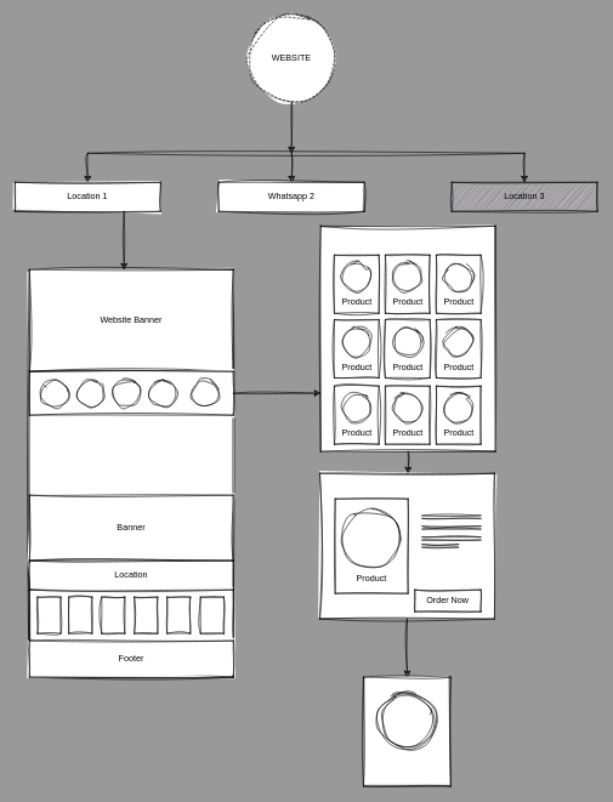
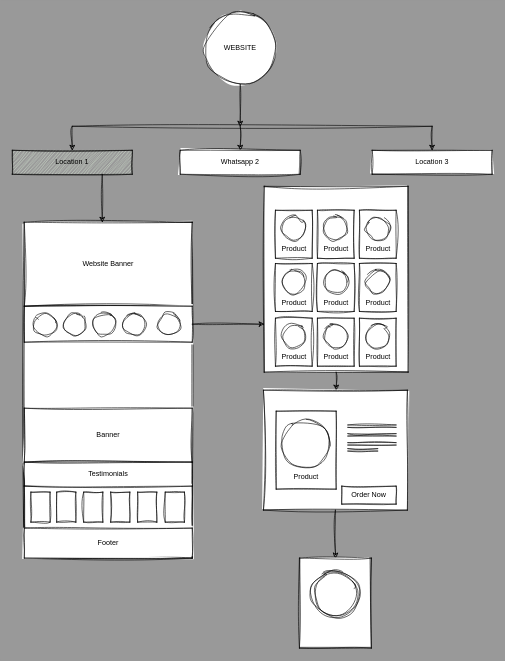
  <mxCell id="0" />
  <mxCell id="1" parent="0" />
- <mxCell id="2" value="WEBSITE" style="ellipse;whiteSpace=wrap;html=1;aspect=fixed;sketch=1;curveFitting=1;jiggle=2;dashed=1;" parent="1" vertex="1"><mxGeometry x="340" y="20" width="120" height="120" as="geometry" /></mxCell>
+ <mxCell id="2" value="WEBSITE" style="ellipse;whiteSpace=wrap;html=1;aspect=fixed;sketch=1;curveFitting=1;jiggle=2;" parent="1" vertex="1"><mxGeometry x="340" y="20" width="120" height="120" as="geometry" /></mxCell>
  <mxCell id="3" value="" style="endArrow=classic;html=1;exitX=0.5;exitY=1;exitDx=0;exitDy=0;sketch=1;curveFitting=1;jiggle=2;" parent="1" source="2" edge="1"><mxGeometry width="50" height="50" relative="1" as="geometry"><mxPoint x="400" y="410" as="sourcePoint" /><mxPoint x="400" y="210" as="targetPoint" /></mxGeometry></mxCell>
  <mxCell id="4" value="" style="endArrow=none;html=1;sketch=1;curveFitting=1;jiggle=2;" parent="1" edge="1"><mxGeometry width="50" height="50" relative="1" as="geometry"><mxPoint x="120" y="210" as="sourcePoint" /><mxPoint x="720" y="210" as="targetPoint" /></mxGeometry></mxCell>
  <mxCell id="5" value="" style="endArrow=classic;html=1;sketch=1;curveFitting=1;jiggle=2;" parent="1" edge="1"><mxGeometry width="50" height="50" relative="1" as="geometry"><mxPoint x="120" y="210" as="sourcePoint" /><mxPoint x="120" y="250" as="targetPoint" /></mxGeometry></mxCell>
  <mxCell id="6" value="" style="endArrow=classic;html=1;sketch=1;curveFitting=1;jiggle=2;" parent="1" edge="1"><mxGeometry width="50" height="50" relative="1" as="geometry"><mxPoint x="400" y="210" as="sourcePoint" /><mxPoint x="400" y="250" as="targetPoint" /></mxGeometry></mxCell>
  <mxCell id="7" value="" style="endArrow=classic;html=1;sketch=1;curveFitting=1;jiggle=2;" parent="1" edge="1"><mxGeometry width="50" height="50" relative="1" as="geometry"><mxPoint x="720" y="210" as="sourcePoint" /><mxPoint x="720" y="250" as="targetPoint" /></mxGeometry></mxCell>
- <mxCell id="8" value="Location 1" style="rounded=0;whiteSpace=wrap;html=1;sketch=1;curveFitting=1;jiggle=2;" parent="1" vertex="1"><mxGeometry x="20" y="250" width="200" height="40" as="geometry" /></mxCell>
+ <mxCell id="8" value="Location 1" style="rounded=0;whiteSpace=wrap;html=1;sketch=1;curveFitting=1;jiggle=2;fillColor=#d5e8d4;" parent="1" vertex="1"><mxGeometry x="20" y="250" width="200" height="40" as="geometry" /></mxCell>
  <mxCell id="9" value="Whatsapp 2" style="rounded=0;whiteSpace=wrap;html=1;sketch=1;curveFitting=1;jiggle=2;" parent="1" vertex="1"><mxGeometry x="300" y="250" width="200" height="40" as="geometry" /></mxCell>
- <mxCell id="10" value="Location 3" style="rounded=0;whiteSpace=wrap;html=1;sketch=1;curveFitting=1;jiggle=2;fillColor=#e1d5e7;" parent="1" vertex="1"><mxGeometry x="620" y="250" width="200" height="40" as="geometry" /></mxCell>
+ <mxCell id="10" value="Location 3" style="rounded=0;whiteSpace=wrap;html=1;sketch=1;curveFitting=1;jiggle=2;" parent="1" vertex="1"><mxGeometry x="620" y="250" width="200" height="40" as="geometry" /></mxCell>
  <mxCell id="11" value="" style="endArrow=classic;html=1;exitX=0.75;exitY=1;exitDx=0;exitDy=0;sketch=1;curveFitting=1;jiggle=2;" parent="1" source="8" edge="1"><mxGeometry width="50" height="50" relative="1" as="geometry"><mxPoint x="400" y="410" as="sourcePoint" /><mxPoint x="170" y="370" as="targetPoint" /></mxGeometry></mxCell>
  <mxCell id="12" value="" style="rounded=0;whiteSpace=wrap;html=1;sketch=1;curveFitting=1;jiggle=2;" parent="1" vertex="1"><mxGeometry x="40" y="370" width="280" height="560" as="geometry" /></mxCell>
  <mxCell id="13" value="Website Banner" style="rounded=0;whiteSpace=wrap;html=1;sketch=1;curveFitting=1;jiggle=2;" parent="1" vertex="1"><mxGeometry x="40" y="370" width="280" height="140" as="geometry" /></mxCell>
  <mxCell id="14" value="" style="rounded=0;whiteSpace=wrap;html=1;sketch=1;curveFitting=1;jiggle=2;" parent="1" vertex="1"><mxGeometry x="40" y="510" width="280" height="60" as="geometry" /></mxCell>
  <mxCell id="15" value="" style="ellipse;whiteSpace=wrap;html=1;aspect=fixed;sketch=1;curveFitting=1;jiggle=2;" parent="1" vertex="1"><mxGeometry x="56" y="522.5" width="37.5" height="37.5" as="geometry" /></mxCell>
  <mxCell id="16" value="" style="ellipse;whiteSpace=wrap;html=1;aspect=fixed;sketch=1;curveFitting=1;jiggle=2;" parent="1" vertex="1"><mxGeometry x="105.5" y="521.25" width="37.5" height="37.5" as="geometry" /></mxCell>
  <mxCell id="17" value="" style="ellipse;whiteSpace=wrap;html=1;aspect=fixed;sketch=1;curveFitting=1;jiggle=2;" parent="1" vertex="1"><mxGeometry x="154.5" y="521.25" width="37.5" height="37.5" as="geometry" /></mxCell>
  <mxCell id="18" value="" style="ellipse;whiteSpace=wrap;html=1;aspect=fixed;sketch=1;curveFitting=1;jiggle=2;" parent="1" vertex="1"><mxGeometry x="204" y="521.25" width="37.5" height="37.5" as="geometry" /></mxCell>
  <mxCell id="19" value="Banner" style="rounded=0;whiteSpace=wrap;html=1;sketch=1;curveFitting=1;jiggle=2;" parent="1" vertex="1"><mxGeometry x="40" y="680" width="280" height="90" as="geometry" /></mxCell>
- <mxCell id="20" value="Location" style="rounded=0;whiteSpace=wrap;html=1;sketch=1;curveFitting=1;jiggle=2;" parent="1" vertex="1"><mxGeometry x="40" y="770" width="280" height="40" as="geometry" /></mxCell>
+ <mxCell id="20" value="Testimonials" style="rounded=0;whiteSpace=wrap;html=1;sketch=1;curveFitting=1;jiggle=2;" parent="1" vertex="1"><mxGeometry x="40" y="770" width="280" height="40" as="geometry" /></mxCell>
  <mxCell id="21" value="" style="rounded=0;whiteSpace=wrap;html=1;sketch=1;curveFitting=1;jiggle=2;" parent="1" vertex="1"><mxGeometry x="40" y="810" width="280" height="70" as="geometry" /></mxCell>
  <mxCell id="22" value="" style="rounded=0;whiteSpace=wrap;html=1;sketch=1;curveFitting=1;jiggle=2;" parent="1" vertex="1"><mxGeometry x="51" y="820" width="32" height="50" as="geometry" /></mxCell>
  <mxCell id="23" value="" style="rounded=0;whiteSpace=wrap;html=1;sketch=1;curveFitting=1;jiggle=2;" parent="1" vertex="1"><mxGeometry x="94" y="820" width="32" height="50" as="geometry" /></mxCell>
  <mxCell id="24" value="" style="rounded=0;whiteSpace=wrap;html=1;sketch=1;curveFitting=1;jiggle=2;" parent="1" vertex="1"><mxGeometry x="139" y="820" width="32" height="50" as="geometry" /></mxCell>
  <mxCell id="25" value="" style="rounded=0;whiteSpace=wrap;html=1;sketch=1;curveFitting=1;jiggle=2;" parent="1" vertex="1"><mxGeometry x="184" y="820" width="32" height="50" as="geometry" /></mxCell>
  <mxCell id="26" value="" style="rounded=0;whiteSpace=wrap;html=1;sketch=1;curveFitting=1;jiggle=2;" parent="1" vertex="1"><mxGeometry x="229" y="820" width="32" height="50" as="geometry" /></mxCell>
  <mxCell id="27" value="" style="rounded=0;whiteSpace=wrap;html=1;sketch=1;curveFitting=1;jiggle=2;" parent="1" vertex="1"><mxGeometry x="275" y="820" width="32" height="50" as="geometry" /></mxCell>
  <mxCell id="28" value="Footer" style="rounded=0;whiteSpace=wrap;html=1;sketch=1;curveFitting=1;jiggle=2;" parent="1" vertex="1"><mxGeometry x="40" y="880" width="280" height="50" as="geometry" /></mxCell>
  <mxCell id="29" value="" style="ellipse;whiteSpace=wrap;html=1;aspect=fixed;sketch=1;curveFitting=1;jiggle=2;" parent="1" vertex="1"><mxGeometry x="263" y="521.25" width="37.5" height="37.5" as="geometry" /></mxCell>
  <mxCell id="30" value="" style="endArrow=classic;html=1;exitX=1;exitY=0.5;exitDx=0;exitDy=0;sketch=1;curveFitting=1;jiggle=2;" parent="1" source="14" edge="1"><mxGeometry width="50" height="50" relative="1" as="geometry"><mxPoint x="400" y="410" as="sourcePoint" /><mxPoint x="440" y="540" as="targetPoint" /></mxGeometry></mxCell>
  <mxCell id="31" value="" style="rounded=0;whiteSpace=wrap;html=1;sketch=1;curveFitting=1;jiggle=2;" parent="1" vertex="1"><mxGeometry x="440" y="310" width="240" height="310" as="geometry" /></mxCell>
  <mxCell id="32" value="" style="rounded=0;whiteSpace=wrap;html=1;sketch=1;curveFitting=1;jiggle=2;" parent="1" vertex="1"><mxGeometry x="458.75" y="350" width="61.25" height="80" as="geometry" /></mxCell>
  <mxCell id="33" value="" style="ellipse;whiteSpace=wrap;html=1;aspect=fixed;sketch=1;curveFitting=1;jiggle=2;" parent="1" vertex="1"><mxGeometry x="469.37" y="360" width="40" height="40" as="geometry" /></mxCell>
  <mxCell id="34" value="Product" style="text;html=1;strokeColor=none;fillColor=none;align=center;verticalAlign=middle;whiteSpace=wrap;rounded=0;sketch=1;curveFitting=1;jiggle=2;" parent="1" vertex="1"><mxGeometry x="460" y="400" width="60" height="30" as="geometry" /></mxCell>
  <mxCell id="35" value="" style="rounded=0;whiteSpace=wrap;html=1;sketch=1;curveFitting=1;jiggle=2;" parent="1" vertex="1"><mxGeometry x="528.75" y="350" width="61.25" height="80" as="geometry" /></mxCell>
  <mxCell id="36" value="" style="ellipse;whiteSpace=wrap;html=1;aspect=fixed;sketch=1;curveFitting=1;jiggle=2;" parent="1" vertex="1"><mxGeometry x="539.37" y="360" width="40" height="40" as="geometry" /></mxCell>
  <mxCell id="37" value="Product" style="text;html=1;strokeColor=none;fillColor=none;align=center;verticalAlign=middle;whiteSpace=wrap;rounded=0;sketch=1;curveFitting=1;jiggle=2;" parent="1" vertex="1"><mxGeometry x="530" y="400" width="60" height="30" as="geometry" /></mxCell>
  <mxCell id="38" value="" style="rounded=0;whiteSpace=wrap;html=1;sketch=1;curveFitting=1;jiggle=2;" parent="1" vertex="1"><mxGeometry x="598.75" y="350" width="61.25" height="80" as="geometry" /></mxCell>
  <mxCell id="39" value="" style="ellipse;whiteSpace=wrap;html=1;aspect=fixed;sketch=1;curveFitting=1;jiggle=2;" parent="1" vertex="1"><mxGeometry x="609.37" y="360" width="40" height="40" as="geometry" /></mxCell>
  <mxCell id="40" value="Product" style="text;html=1;strokeColor=none;fillColor=none;align=center;verticalAlign=middle;whiteSpace=wrap;rounded=0;sketch=1;curveFitting=1;jiggle=2;" parent="1" vertex="1"><mxGeometry x="600" y="400" width="60" height="30" as="geometry" /></mxCell>
  <mxCell id="41" value="" style="rounded=0;whiteSpace=wrap;html=1;sketch=1;curveFitting=1;jiggle=2;" parent="1" vertex="1"><mxGeometry x="458.74" y="438.75" width="61.25" height="80" as="geometry" /></mxCell>
  <mxCell id="42" value="" style="ellipse;whiteSpace=wrap;html=1;aspect=fixed;sketch=1;curveFitting=1;jiggle=2;" parent="1" vertex="1"><mxGeometry x="469.36" y="448.75" width="40" height="40" as="geometry" /></mxCell>
  <mxCell id="43" value="Product" style="text;html=1;strokeColor=none;fillColor=none;align=center;verticalAlign=middle;whiteSpace=wrap;rounded=0;sketch=1;curveFitting=1;jiggle=2;" parent="1" vertex="1"><mxGeometry x="459.99" y="488.75" width="60" height="30" as="geometry" /></mxCell>
  <mxCell id="44" value="" style="rounded=0;whiteSpace=wrap;html=1;sketch=1;curveFitting=1;jiggle=2;" parent="1" vertex="1"><mxGeometry x="528.74" y="438.75" width="61.25" height="80" as="geometry" /></mxCell>
  <mxCell id="45" value="" style="ellipse;whiteSpace=wrap;html=1;aspect=fixed;sketch=1;curveFitting=1;jiggle=2;" parent="1" vertex="1"><mxGeometry x="539.36" y="448.75" width="40" height="40" as="geometry" /></mxCell>
  <mxCell id="46" value="Product" style="text;html=1;strokeColor=none;fillColor=none;align=center;verticalAlign=middle;whiteSpace=wrap;rounded=0;sketch=1;curveFitting=1;jiggle=2;" parent="1" vertex="1"><mxGeometry x="529.99" y="488.75" width="60" height="30" as="geometry" /></mxCell>
  <mxCell id="47" value="" style="rounded=0;whiteSpace=wrap;html=1;sketch=1;curveFitting=1;jiggle=2;" parent="1" vertex="1"><mxGeometry x="598.74" y="438.75" width="61.25" height="80" as="geometry" /></mxCell>
  <mxCell id="48" value="" style="ellipse;whiteSpace=wrap;html=1;aspect=fixed;sketch=1;curveFitting=1;jiggle=2;" parent="1" vertex="1"><mxGeometry x="609.36" y="448.75" width="40" height="40" as="geometry" /></mxCell>
  <mxCell id="49" value="Product" style="text;html=1;strokeColor=none;fillColor=none;align=center;verticalAlign=middle;whiteSpace=wrap;rounded=0;sketch=1;curveFitting=1;jiggle=2;" parent="1" vertex="1"><mxGeometry x="599.99" y="488.75" width="60" height="30" as="geometry" /></mxCell>
  <mxCell id="50" value="" style="rounded=0;whiteSpace=wrap;html=1;sketch=1;curveFitting=1;jiggle=2;" parent="1" vertex="1"><mxGeometry x="458.74" y="530" width="61.25" height="80" as="geometry" /></mxCell>
  <mxCell id="51" value="" style="ellipse;whiteSpace=wrap;html=1;aspect=fixed;sketch=1;curveFitting=1;jiggle=2;" parent="1" vertex="1"><mxGeometry x="469.36" y="540" width="40" height="40" as="geometry" /></mxCell>
  <mxCell id="52" value="Product" style="text;html=1;strokeColor=none;fillColor=none;align=center;verticalAlign=middle;whiteSpace=wrap;rounded=0;sketch=1;curveFitting=1;jiggle=2;" parent="1" vertex="1"><mxGeometry x="459.99" y="580" width="60" height="30" as="geometry" /></mxCell>
  <mxCell id="53" value="" style="rounded=0;whiteSpace=wrap;html=1;sketch=1;curveFitting=1;jiggle=2;" parent="1" vertex="1"><mxGeometry x="528.74" y="530" width="61.25" height="80" as="geometry" /></mxCell>
  <mxCell id="54" value="" style="ellipse;whiteSpace=wrap;html=1;aspect=fixed;sketch=1;curveFitting=1;jiggle=2;" parent="1" vertex="1"><mxGeometry x="539.36" y="540" width="40" height="40" as="geometry" /></mxCell>
  <mxCell id="55" value="Product" style="text;html=1;strokeColor=none;fillColor=none;align=center;verticalAlign=middle;whiteSpace=wrap;rounded=0;sketch=1;curveFitting=1;jiggle=2;" parent="1" vertex="1"><mxGeometry x="529.99" y="580" width="60" height="30" as="geometry" /></mxCell>
  <mxCell id="56" value="" style="rounded=0;whiteSpace=wrap;html=1;sketch=1;curveFitting=1;jiggle=2;" parent="1" vertex="1"><mxGeometry x="598.74" y="530" width="61.25" height="80" as="geometry" /></mxCell>
  <mxCell id="57" value="" style="ellipse;whiteSpace=wrap;html=1;aspect=fixed;sketch=1;curveFitting=1;jiggle=2;" parent="1" vertex="1"><mxGeometry x="609.36" y="540" width="40" height="40" as="geometry" /></mxCell>
  <mxCell id="58" value="Product" style="text;html=1;strokeColor=none;fillColor=none;align=center;verticalAlign=middle;whiteSpace=wrap;rounded=0;sketch=1;curveFitting=1;jiggle=2;" parent="1" vertex="1"><mxGeometry x="599.99" y="580" width="60" height="30" as="geometry" /></mxCell>
  <mxCell id="59" value="" style="endArrow=classic;html=1;exitX=0.5;exitY=1;exitDx=0;exitDy=0;sketch=1;curveFitting=1;jiggle=2;" parent="1" source="31" edge="1"><mxGeometry width="50" height="50" relative="1" as="geometry"><mxPoint x="400" y="650" as="sourcePoint" /><mxPoint x="560" y="650" as="targetPoint" /></mxGeometry></mxCell>
  <mxCell id="60" value="" style="rounded=0;whiteSpace=wrap;html=1;sketch=1;curveFitting=1;jiggle=2;" parent="1" vertex="1"><mxGeometry x="438.74" y="650" width="240" height="200" as="geometry" /></mxCell>
  <mxCell id="61" value="" style="rounded=0;whiteSpace=wrap;html=1;sketch=1;curveFitting=1;jiggle=2;" parent="1" vertex="1"><mxGeometry x="459.99" y="685" width="100" height="130" as="geometry" /></mxCell>
  <mxCell id="62" value="" style="ellipse;whiteSpace=wrap;html=1;aspect=fixed;sketch=1;curveFitting=1;jiggle=2;" parent="1" vertex="1"><mxGeometry x="469.36" y="700" width="80" height="80" as="geometry" /></mxCell>
  <mxCell id="63" value="Product" style="text;html=1;strokeColor=none;fillColor=none;align=center;verticalAlign=middle;whiteSpace=wrap;rounded=0;sketch=1;curveFitting=1;jiggle=2;" parent="1" vertex="1"><mxGeometry x="479.99" y="780" width="60" height="30" as="geometry" /></mxCell>
  <mxCell id="64" value="Order Now" style="rounded=0;whiteSpace=wrap;html=1;sketch=1;curveFitting=1;jiggle=2;" parent="1" vertex="1"><mxGeometry x="569.36" y="810" width="90.64" height="30" as="geometry" /></mxCell>
  <mxCell id="65" value="" style="endArrow=classic;html=1;exitX=0.5;exitY=1;exitDx=0;exitDy=0;sketch=1;curveFitting=1;jiggle=2;" parent="1" source="60" edge="1"><mxGeometry width="50" height="50" relative="1" as="geometry"><mxPoint x="400" y="990" as="sourcePoint" /><mxPoint x="559" y="930" as="targetPoint" /></mxGeometry></mxCell>
  <mxCell id="66" value="" style="rounded=0;whiteSpace=wrap;html=1;sketch=1;curveFitting=1;jiggle=2;" parent="1" vertex="1"><mxGeometry x="498.74" y="930" width="120" height="150" as="geometry" /></mxCell>
  <mxCell id="67" value="" style="ellipse;whiteSpace=wrap;html=1;aspect=fixed;sketch=1;curveFitting=1;jiggle=2;" parent="1" vertex="1"><mxGeometry x="518.74" y="950" width="80" height="80" as="geometry" /></mxCell>
  <mxCell id="68" value="" style="ellipse;whiteSpace=wrap;html=1;aspect=fixed;sketch=1;curveFitting=1;jiggle=2;" parent="1" vertex="1"><mxGeometry x="523.74" y="955" width="70" height="70" as="geometry" /></mxCell>
  <mxCell id="69" value="" style="shape=link;html=1;sketch=1;curveFitting=1;jiggle=2;" parent="1" edge="1"><mxGeometry width="100" relative="1" as="geometry"><mxPoint x="579.35" y="710" as="sourcePoint" /><mxPoint x="659.99" y="710" as="targetPoint" /></mxGeometry></mxCell>
  <mxCell id="70" value="" style="shape=link;html=1;sketch=1;curveFitting=1;jiggle=2;" parent="1" edge="1"><mxGeometry width="100" relative="1" as="geometry"><mxPoint x="579.37" y="724.5" as="sourcePoint" /><mxPoint x="660.01" y="724.5" as="targetPoint" /></mxGeometry></mxCell>
  <mxCell id="71" value="" style="shape=link;html=1;sketch=1;curveFitting=1;jiggle=2;" parent="1" edge="1"><mxGeometry width="100" relative="1" as="geometry"><mxPoint x="579.35" y="739.5" as="sourcePoint" /><mxPoint x="659.99" y="739.5" as="targetPoint" /></mxGeometry></mxCell>
  <mxCell id="72" value="" style="shape=link;html=1;sketch=1;curveFitting=1;jiggle=2;" parent="1" edge="1"><mxGeometry width="100" relative="1" as="geometry"><mxPoint x="579.37" y="749.5" as="sourcePoint" /><mxPoint x="629.37" y="749.5" as="targetPoint" /></mxGeometry></mxCell>
